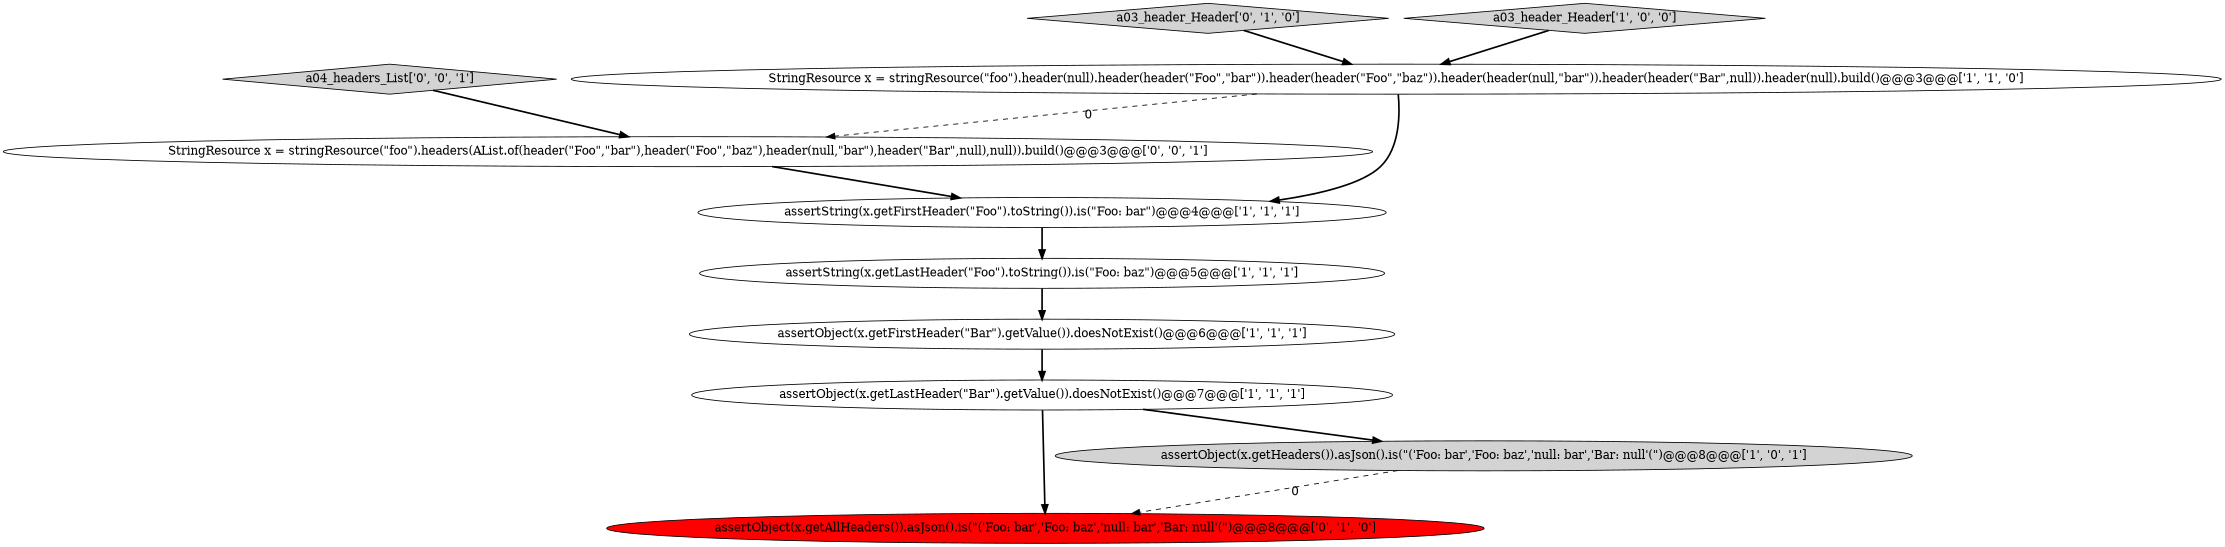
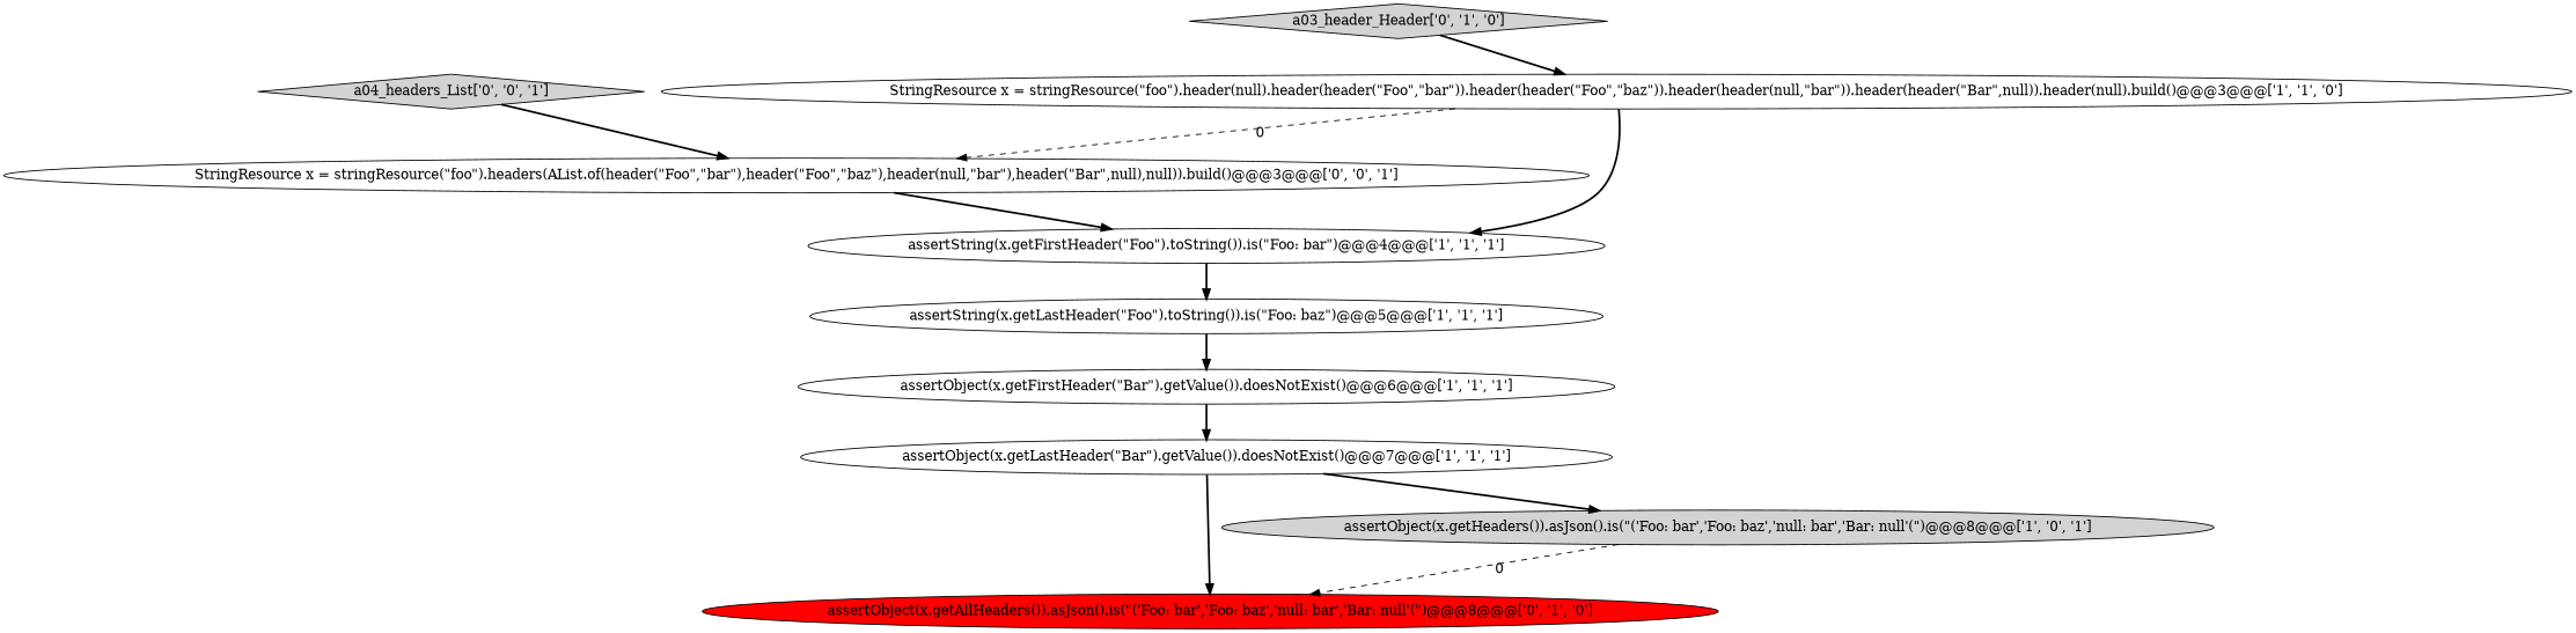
  digraph {
    node [fillcolor=white shape=ellipse style=filled]
    edge [style=bold]
    n1 [label="assertObject(x.getFirstHeader(\"Bar\").getValue()).doesNotExist()@@@6@@@['1', '1', '1']"]
    n2 [label="assertObject(x.getLastHeader(\"Bar\").getValue()).doesNotExist()@@@7@@@['1', '1', '1']"]
    n3 [fillcolor=red label="assertObject(x.getAllHeaders()).asJson().is(\"('Foo: bar','Foo: baz','null: bar','Bar: null'(\")@@@8@@@['0', '1', '0']"]
    n4 [fillcolor=lightgray label="assertObject(x.getHeaders()).asJson().is(\"('Foo: bar','Foo: baz','null: bar','Bar: null'(\")@@@8@@@['1', '0', '1']"]
    n5 [label="assertString(x.getFirstHeader(\"Foo\").toString()).is(\"Foo: bar\")@@@4@@@['1', '1', '1']"]
    n6 [label="assertString(x.getLastHeader(\"Foo\").toString()).is(\"Foo: baz\")@@@5@@@['1', '1', '1']"]
    n7 [fillcolor=lightgray label="a03_header_Header['0', '1', '0']" shape=diamond]
    n8 [label="StringResource x = stringResource(\"foo\").header(null).header(header(\"Foo\",\"bar\")).header(header(\"Foo\",\"baz\")).header(header(null,\"bar\")).header(header(\"Bar\",null)).header(null).build()@@@3@@@['1', '1', '0']"]
-   n9 [fillcolor=lightgray label="a03_header_Header['1', '0', '0']" shape=diamond]
    n10 [fillcolor=lightgray label="a04_headers_List['0', '0', '1']" shape=diamond]
    n11 [label="StringResource x = stringResource(\"foo\").headers(AList.of(header(\"Foo\",\"bar\"),header(\"Foo\",\"baz\"),header(null,\"bar\"),header(\"Bar\",null),null)).build()@@@3@@@['0', '0', '1']"]
    n1 -> n2
    n2 -> n3
    n2 -> n4
    n4 -> n3 [label=0 style=dashed]
    n5 -> n6
    n6 -> n1
    n7 -> n8
    n8 -> n5
    n8 -> n11 [label=0 style=dashed]
-   n9 -> n8
    n10 -> n11
    n11 -> n5
  }
